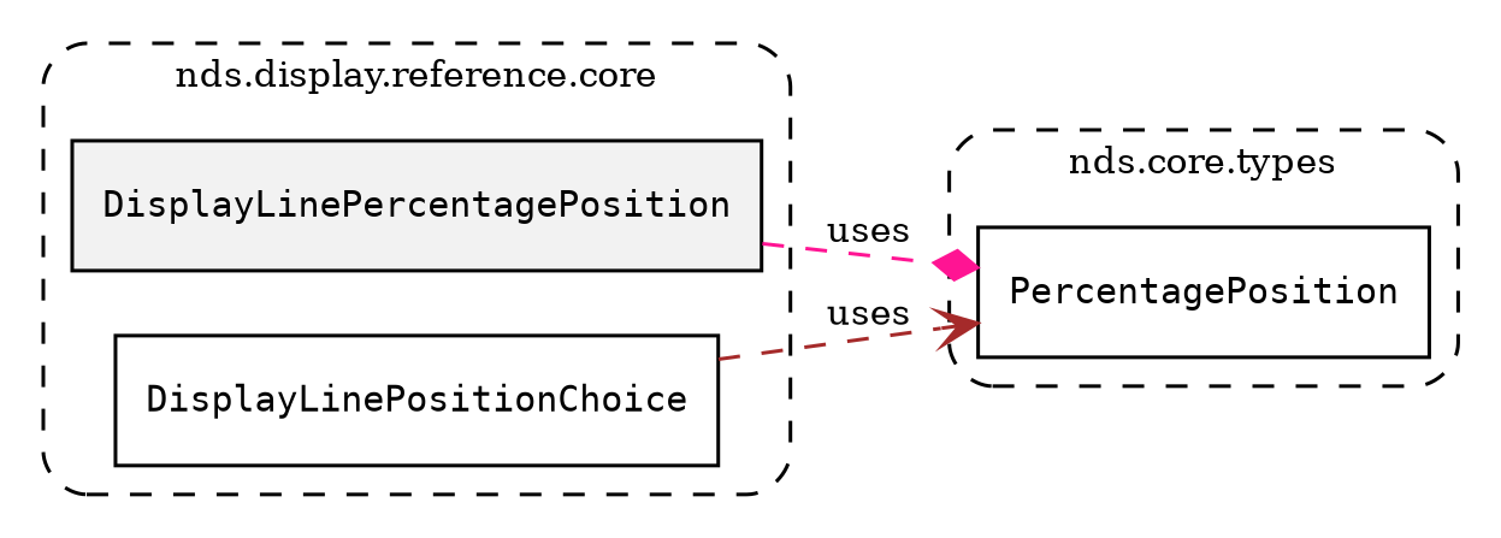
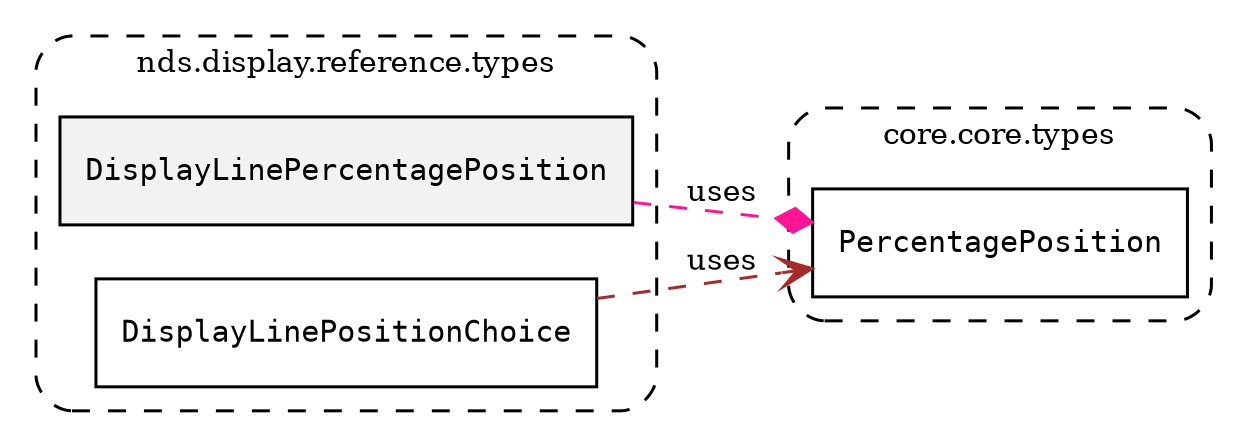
  digraph {
    fontsize=10
    rankdir=LR
    node [fontsize=10 shape=box]
    edge [fontsize=10 style=dashed]
    n1 [fillcolor="#0000000D" label=<<font face="monospace"><table align="center" border="0" cellspacing="0" cellpadding="0"><tr><td href="../../../content/packages/nds.display.reference.types.html#Subtype-DisplayLinePercentagePosition" title="Subtype defined in nds.display.reference.types">DisplayLinePercentagePosition</td></tr></table></font>> style=filled]
    n2 [label=<<font face="monospace"><table align="center" border="0" cellspacing="0" cellpadding="0"><tr><td href="../../../content/packages/nds.display.reference.types.html#Choice-DisplayLinePositionChoice" title="Choice defined in nds.display.reference.types">DisplayLinePositionChoice</td></tr></table></font>>]
    n3 [label=<<font face="monospace"><table align="center" border="0" cellspacing="0" cellpadding="0"><tr><td href="../../../content/packages/nds.core.types.html#Structure-PercentagePosition" title="Structure defined in nds.core.types">PercentagePosition</td></tr></table></font>>]
    subgraph cluster_1 {
-     label="nds.display.reference.core"
+     label="nds.display.reference.types"
      style="dashed, rounded"
      n1
      n2
    }
    subgraph cluster_2 {
-     label="nds.core.types"
+     label="core.core.types"
      style="dashed, rounded"
      n3
    }
    n1 -> n3 [arrowhead=diamond color=deeppink label=uses]
    n2 -> n3 [arrowhead=vee color=brown label=uses]
  }
